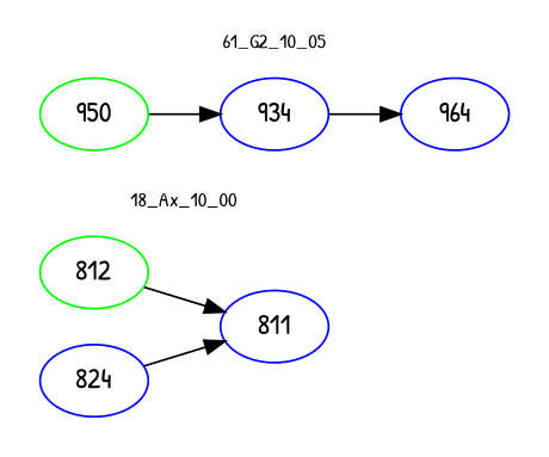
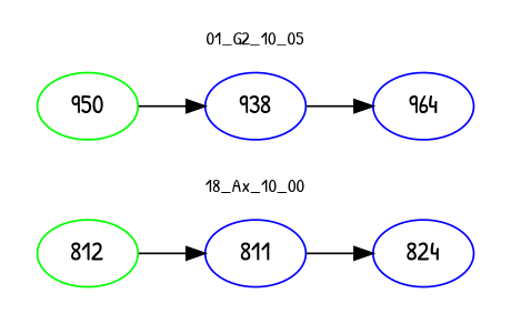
  digraph {
    fontname="Patrick Hand"
    rankdir=LR
    node [color=blue fontname="Patrick Hand"]
    edge [color=black fontname="Patrick Hand"]
    n1 [color=green label=812]
    n2 [label=811]
    n3 [label=824]
    n4 [color=green label=950]
-   n5 [label=934]
+   n5 [label=938]
    n6 [label=964]
    subgraph cluster_1 {
      color=white
      fontsize=10
      label="18_Ax_10_00"
      n1
      n2
      n3
    }
    subgraph cluster_2 {
      color=white
      fontsize=10
-     label="61_G2_10_05"
+     label="01_G2_10_05"
      n4
      n5
      n6
    }
    n1 -> n2
-   n3 -> n2
+   n2 -> n3
    n4 -> n5
    n5 -> n6
  }
